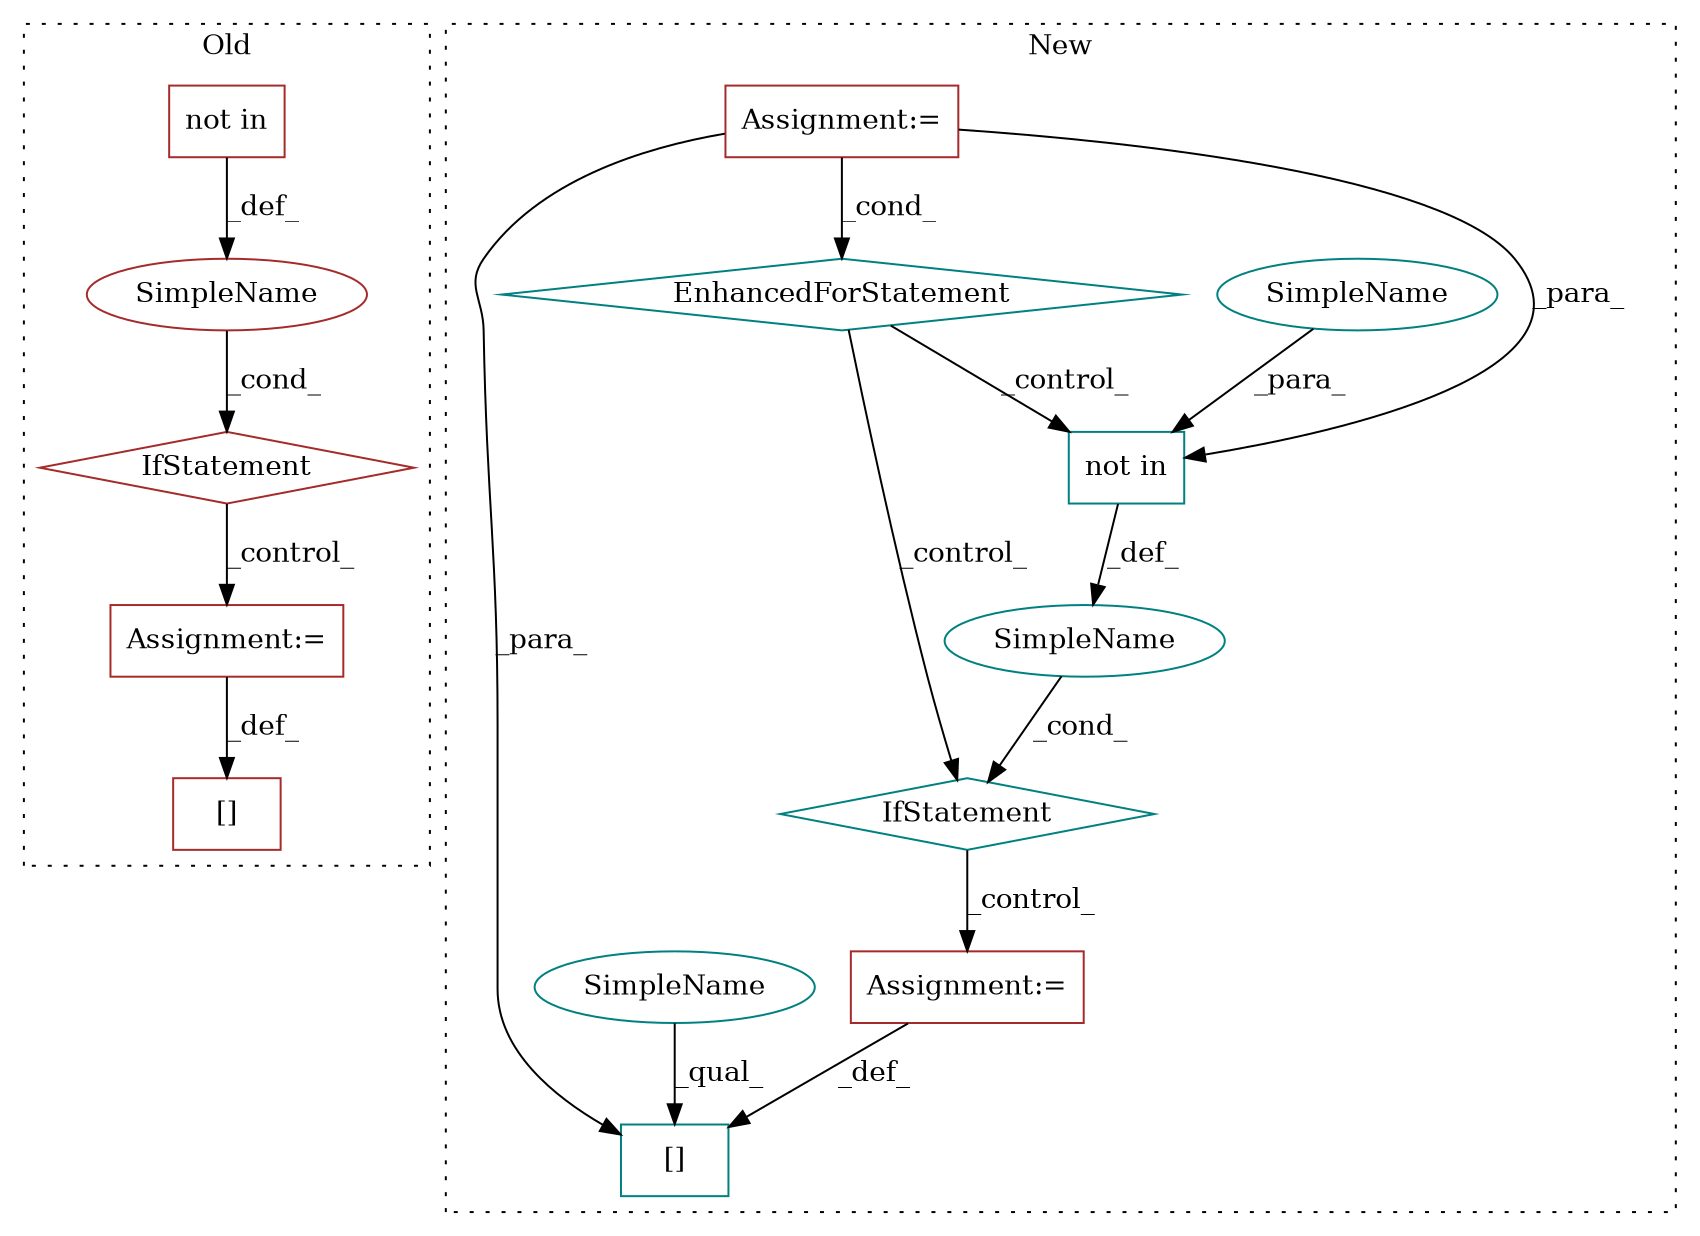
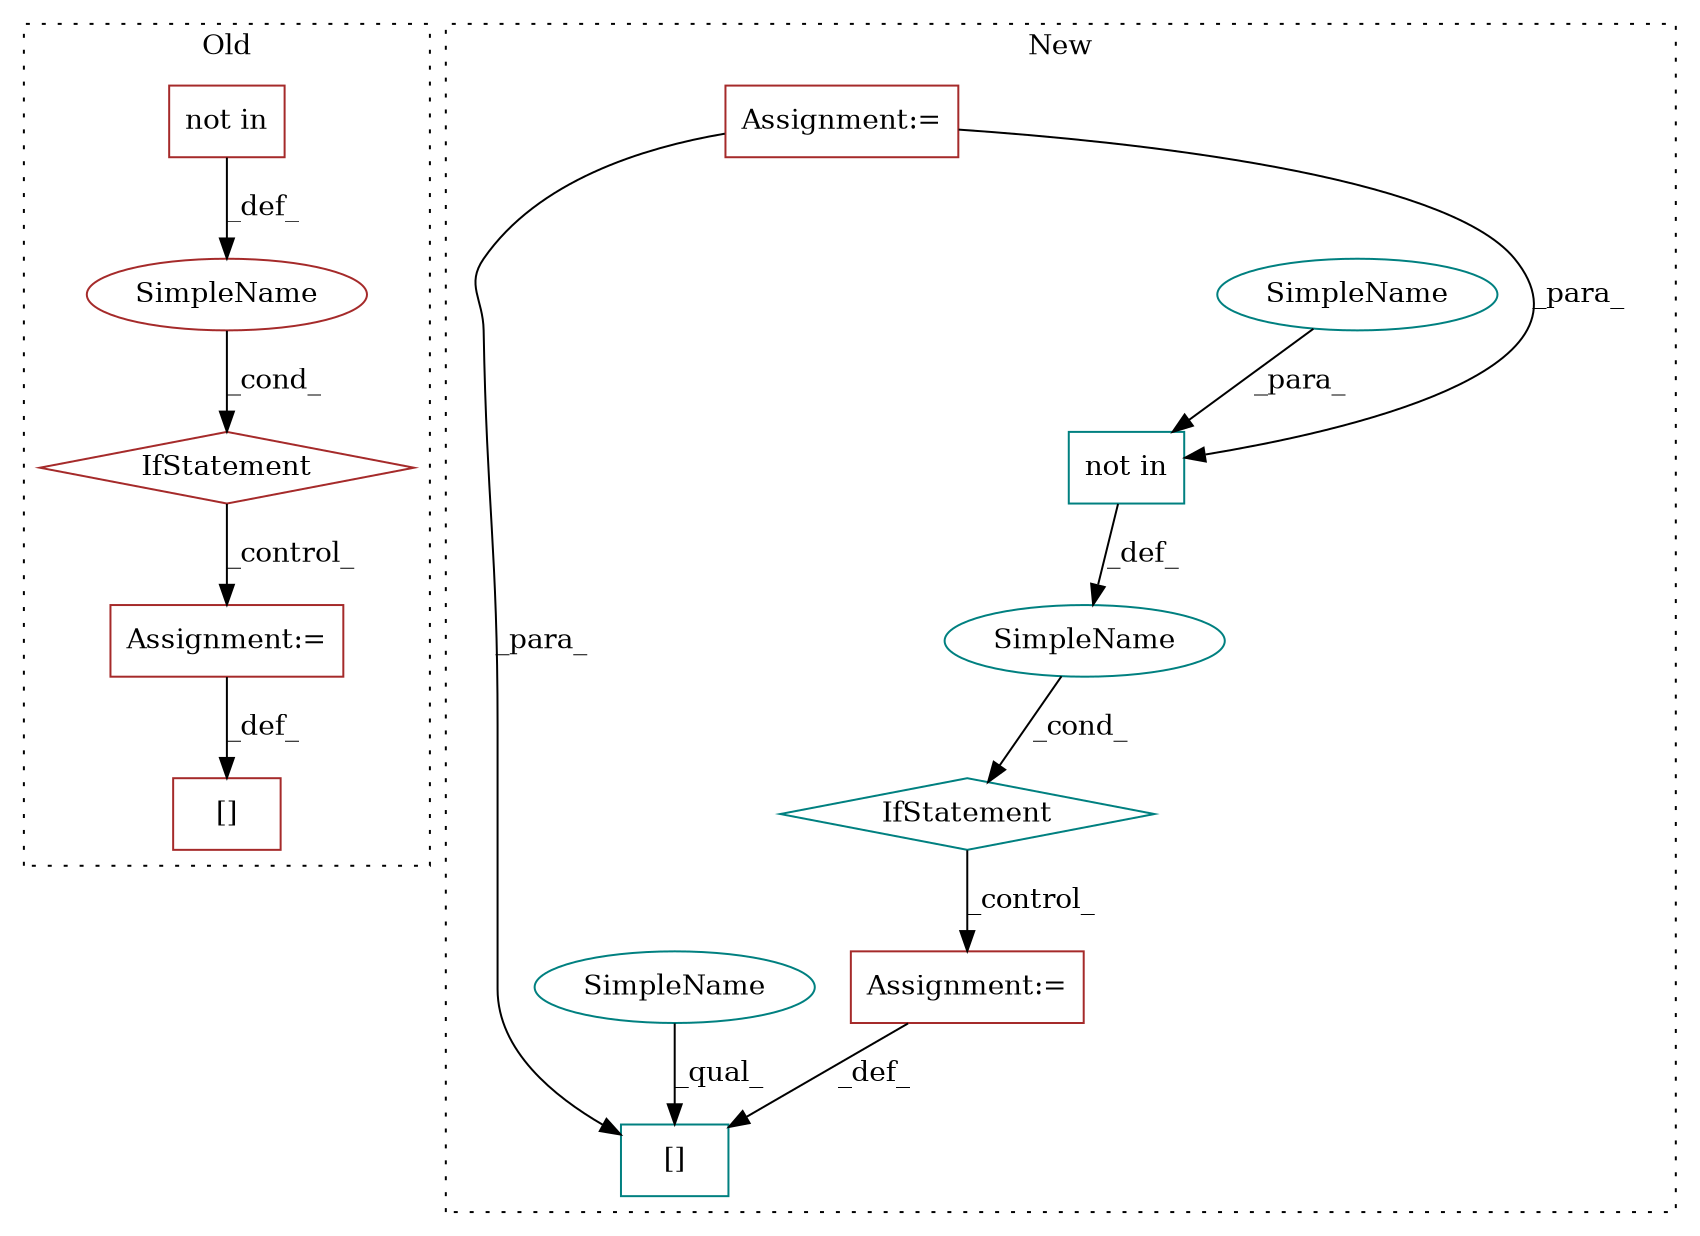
  digraph {
    node [a=42 l=1 shape=box color=brown]
    n1 [a=108 l=20 label="not in" s=5406]
    n2 [a=25 l="10,2" label=IfStatement s="5396,5426" shape=diamond]
    n3 [a=7 label="Assignment:=" s=5452]
    n4 [label=SimpleName shape=ellipse l=""]
    n5 [a=2 l="10,1" label="[]" s="5438,5451"]
    n6 [a=2 l="11,1" label="[]" s="5550,5564" color=teal]
    n7 [a=7 label="Assignment:=" s=5524]
    n8 [a=25 l="10,2" label=IfStatement s="5480,5511" shape=diamond color=teal]
    n9 [label=SimpleName shape=ellipse color=teal l=""]
    n10 [a=108 l=21 label="not in" s=5490 color=teal]
-   n11 [a=70 l="53,2" label=EnhancedForStatement s="5400,5470" shape=diamond color=teal]
    n12 [a=7 label="Assignment:=" s=5290]
    n13 [l=10 label=SimpleName s=5550 shape=ellipse color=teal]
    n14 [l=10 label=SimpleName s=5501 shape=ellipse color=teal]
    subgraph cluster_1 {
      label=Old
      style=dotted
      n1
      n2
      n3
      n4
      n5
    }
    subgraph cluster_2 {
      label=New
      style=dotted
      n6
      n7
      n8
      n9
      n10
-     n11
      n12
      n13
      n14
    }
    n1 -> n4 [label=_def_]
    n2 -> n3 [label=_control_]
    n3 -> n5 [label=_def_]
    n4 -> n2 [label=_cond_]
    n7 -> n6 [label=_def_]
    n8 -> n7 [label=_control_]
    n9 -> n8 [label=_cond_]
    n10 -> n9 [label=_def_]
-   n11 -> n8 [label=_control_]
-   n11 -> n10 [label=_control_]
    n12 -> n6 [label=_para_]
    n12 -> n10 [label=_para_]
-   n12 -> n11 [label=_cond_]
    n13 -> n6 [label=_qual_]
    n14 -> n10 [label=_para_]
  }
